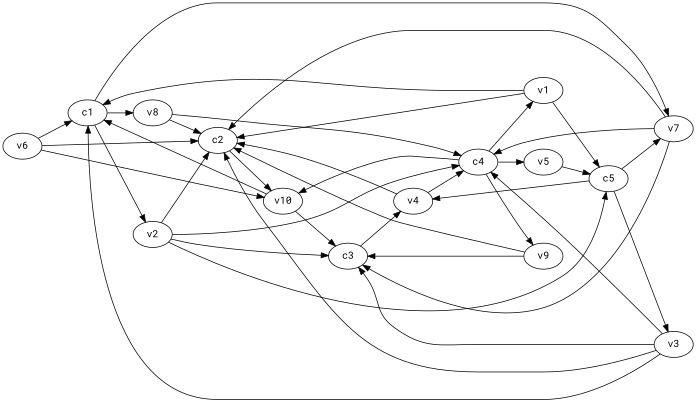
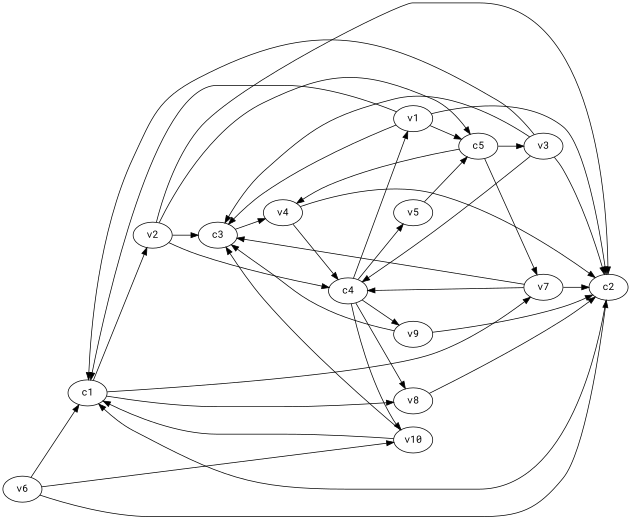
  strict digraph {
    fontname="Roboto Mono"
    rankdir=LR
    node [fontname="Roboto Mono"]
    edge [fontname="Roboto Mono" weight=1]
    c1
    v2
    v7
    v8
    c2
    c3
    c4
    c5
    v5
    v10
    v4
    v1
    v9
    v3
    v6
    c1 -> v2
    c1 -> v7
    c1 -> v8
    v2 -> c2
    v2 -> c3
    v2 -> c4
    v2 -> c5
    v7 -> c2
    v7 -> c3
    v7 -> c4
    v8 -> c2
-   v8 -> c4
-   c2 -> v10
+   c4 -> v8
+   c2 -> c1
    c3 -> v4
    c4 -> v5
    c4 -> v10
    c4 -> v1
    c4 -> v9
    c5 -> v7
    c5 -> v4
    c5 -> v3
    v5 -> c5
    v10 -> c1
    v10 -> c3
    v4 -> c2
    v4 -> c4
    v1 -> c1
    v1 -> c2
+   v1 -> c3
    v1 -> c5
    v9 -> c2
    v9 -> c3
    v3 -> c1
    v3 -> c2
    v3 -> c3
    v3 -> c4
    v6 -> c1
    v6 -> c2
    v6 -> v10
  }
